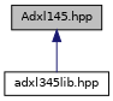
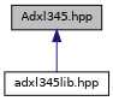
  digraph {
    node [color=black fontname=Helvetica fontsize=10 shape=record style=filled]
-   n1 [fillcolor=grey75 fontcolor=black height=0.2 label="Adxl145.hpp" width=0.4]
+   n1 [fillcolor=grey75 fontcolor=black height=0.2 label="Adxl345.hpp" width=0.4]
    n2 [fillcolor=white height=0.2 label="adxl345lib.hpp" width=0.4]
    n1 -> n2 [color=midnightblue dir=back fontname=Helvetica fontsize=10 labelfontname=Helvetica labelfontsize=10 style=solid]
  }
